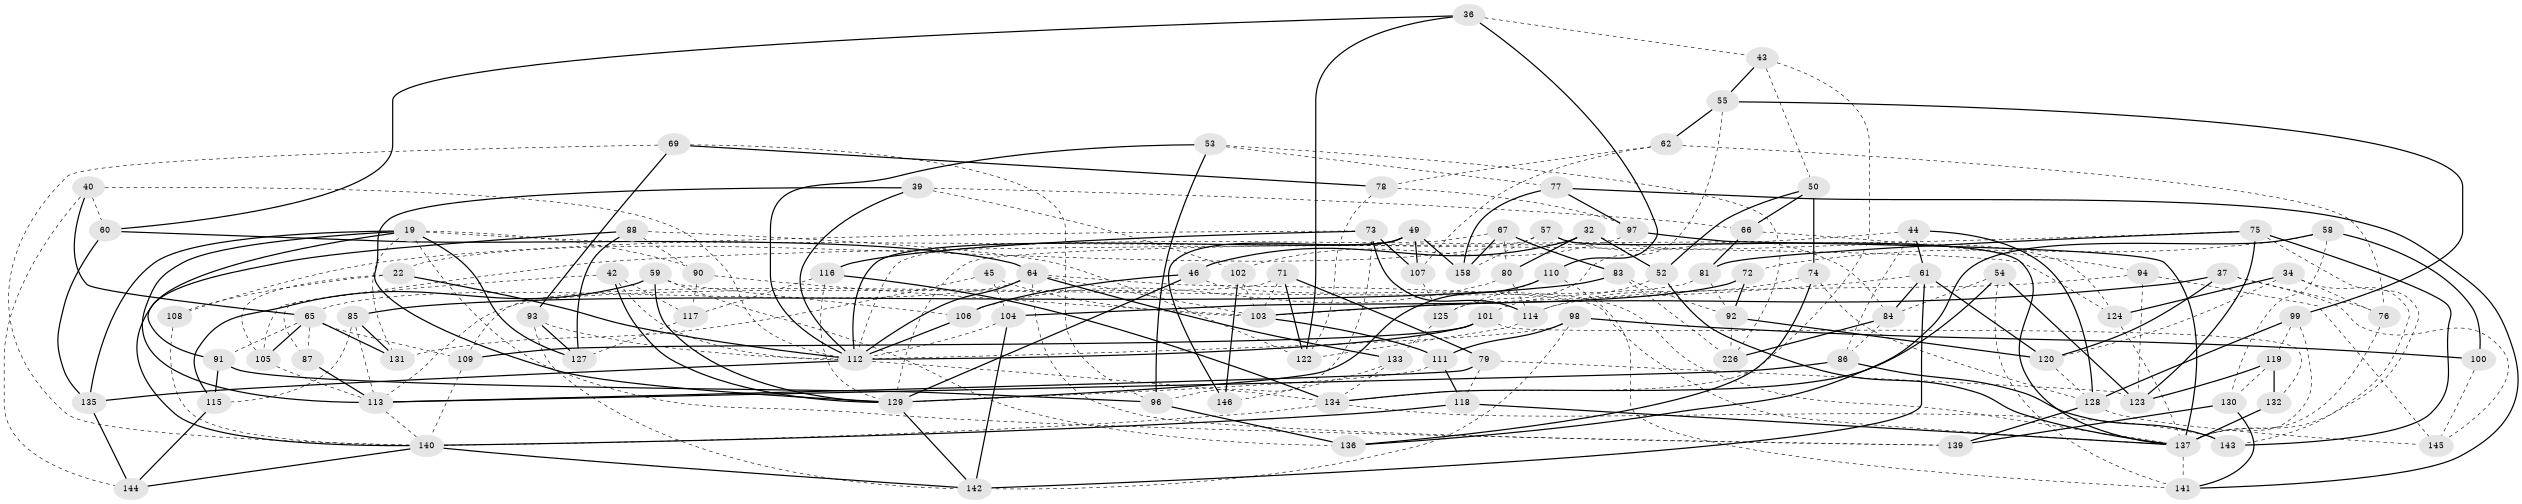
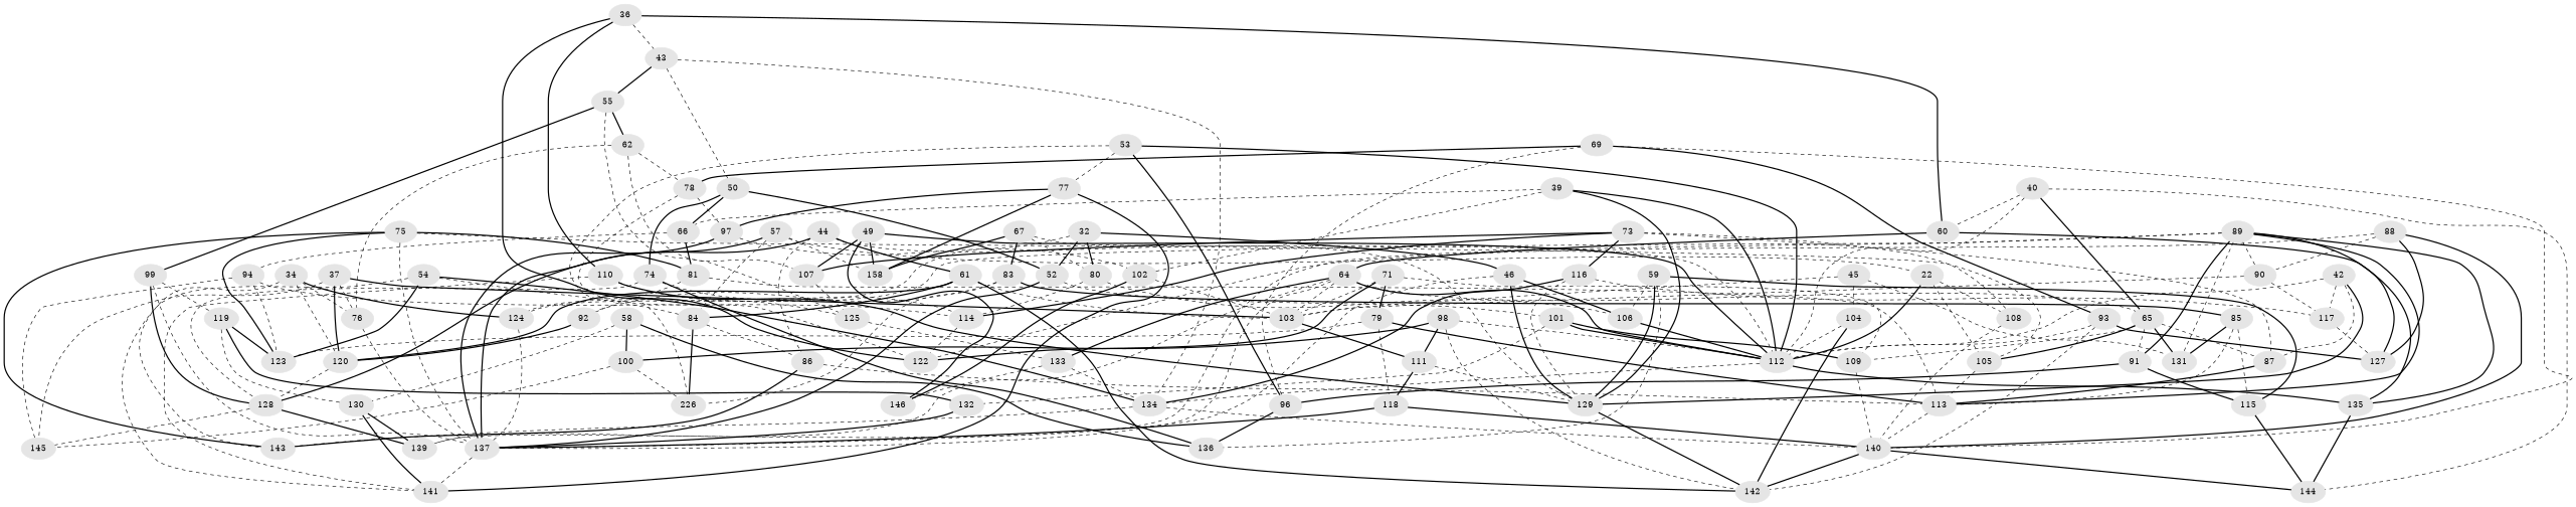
  graph {
    node [color=gray90 style=filled]
    edge [style=dashed]
    32
    46
    52
    80
    124
    129 [super="+38"]
    106
    137 [super="+9+63+10+121"]
    101
    114 [super="+16"]
    34
    76
    120 [super="+20"]
    143
    128 [super="+23"]
    36
    43
    60
    110
    122 [super="+51"]
    50
    55
    134 [super="+17+47"]
    64 [super="+25+26"]
    135
    141 [super="+95"]
    125
    37
    103 [super="+13"]
    145
    111
    39
    66
    102
    112 [super="+1+48+11+14+30+33"]
    81
    94
    146
    142 [super="+41"]
    40
    65 [super="+8+12"]
    144
    87
    131
    91
    105
    109
    42
    117
    113 [super="+15+29"]
    127
    74
    62
    99
    140 [super="+7+27+19"]
    61 [super="+24"]
    84
    44
    86
    139
    45
    104 [super="+56"]
    49
    107
    n65 [label=158]
    136
    132
    53
    77
    96
    n71 [label=226]
    97 [super="+70"]
    123 [super="+2"]
    54
    78
    119
    133
    57
    n79 [label=22]
    108
    58
-   72
    100
    130
    92
    59
    115
    67
    83
    85
    69
    93
    71
    79
    118
    73 [super="+28"]
    116
    75 [super="+68"]
    88
    90
-   89 [super="+22+31" label=19]
+   89 [super="+22+31"]
    98
    32 -- 46 [style=bold]
    32 -- 52 [style=bold]
    32 -- 80 [style=bold]
    32 -- 124
    46 -- 129 [style=bold]
    46 -- 106 [style=bold]
    46 -- 137
    52 -- 137 [style=bold]
    52 -- 101
    80 -- 106
    80 -- 114
    124 -- 137
    129 -- 142 [style=bold weight=2]
    106 -- 112 [style=bold]
    137 -- 141 [weight=2]
    101 -- 112 [style=bold]
    101 -- 109 [style=bold]
    101 -- 132
    114 -- 122 [weight=2]
    34 -- 124 [style=bold]
    34 -- 76
    34 -- 120
    34 -- 143
    76 -- 137
    120 -- 128
    128 -- 145
    128 -- 139 [style=bold]
    36 -- 43
    36 -- 60 [style=bold]
    36 -- 110 [style=bold]
    36 -- 122 [style=bold]
    43 -- 50
    43 -- 55 [style=bold]
    43 -- 134
    60 -- 64 [style=bold]
    60 -- 135 [style=bold]
    110 -- 129 [style=bold]
    110 -- 141
    110 -- 125
    50 -- 52 [style=bold]
    50 -- 66 [style=bold]
    50 -- 74 [style=bold]
    55 -- 125
    55 -- 62 [style=bold]
    55 -- 99 [style=bold]
    134 -- 143
    134 -- 140 [weight=2]
    64 -- 137
    64 -- 103
    64 -- 112 [style=bold]
    64 -- 65 [weight=2]
    64 -- 139
    64 -- 133 [style=bold]
    135 -- 144 [style=bold]
    125 -- 133
    37 -- 76
    37 -- 120 [style=bold]
    37 -- 103 [style=bold]
    37 -- 145
    103 -- 111 [style=bold]
    111 -- 129
    111 -- 118 [style=bold]
    39 -- 129 [style=bold]
    39 -- 66
    39 -- 102
    39 -- 112 [style=bold]
    66 -- 81 [style=bold]
    66 -- 94
    102 -- 103
    102 -- 146 [style=bold]
    112 -- 134
    112 -- 135 [style=bold]
    81 -- 113
    81 -- 92
    94 -- 114
    94 -- 145
    94 -- 123
    40 -- 60
    40 -- 112
    40 -- 65 [style=bold]
    40 -- 144
    65 -- 87
    65 -- 131 [style=bold]
    65 -- 91
    65 -- 105 [style=bold]
    65 -- 109
    87 -- 113 [style=bold]
    91 -- 96 [style=bold]
    91 -- 115 [style=bold]
    105 -- 113
    109 -- 140
    42 -- 129 [style=bold]
    42 -- 112
    42 -- 87
    42 -- 117
    117 -- 127
    113 -- 140
    74 -- 114
    74 -- 128
    74 -- 136 [style=bold]
    62 -- 76
    62 -- 107
    62 -- 78
    99 -- 137
    99 -- 128 [style=bold]
    99 -- 119
    140 -- 142 [style=bold]
    140 -- 144 [style=bold]
    61 -- 120 [style=bold weight=2]
    61 -- 103
    61 -- 142 [style=bold]
    61 -- 84 [style=bold]
    84 -- 86
    84 -- n71 [style=bold]
    44 -- 129
    44 -- 128 [style=bold]
    44 -- 61 [style=bold]
    44 -- 86
    86 -- 143 [style=bold]
-   86 -- 113 [style=bold]
+   86 -- 113
    45 -- 103
    45 -- 131
    45 -- 104 [weight=2]
    104 -- 112 [weight=2]
    104 -- 142 [style=bold weight=2]
    49 -- 112 [style=bold]
    49 -- 146 [style=bold]
    49 -- 107 [style=bold]
    49 -- n65 [style=bold]
    107 -- 125
    132 -- 137 [style=bold weight=2]
    53 -- 112 [style=bold]
    53 -- 77
    53 -- 96 [style=bold]
    53 -- n71
    77 -- 141 [style=bold]
    77 -- n65 [style=bold]
    77 -- 97 [style=bold]
    96 -- 136 [style=bold]
    97 -- 137 [style=bold weight=3]
    97 -- 102
    54 -- 134 [style=bold]
    54 -- 141
    54 -- 84
    54 -- 123 [style=bold]
    78 -- 122
    78 -- 97
    119 -- 132 [style=bold]
    119 -- 123 [style=bold]
    119 -- 130
    133 -- 134
    133 -- 146
    57 -- 137 [style=bold]
    57 -- 84
    57 -- n65
    57 -- n79
    n79 -- 112 [style=bold]
    n79 -- 105
    n79 -- 108
    108 -- 140
    58 -- 136 [style=bold]
-   58 -- 72
    58 -- 100 [style=bold]
    58 -- 130
-   72 -- 104 [style=bold weight=2]
-   72 -- 92 [style=bold]
    100 -- 145
-   92 -- n71
+   100 -- n71
    130 -- 141 [style=bold]
    130 -- 139 [style=bold]
    92 -- 120 [style=bold]
    59 -- 129 [style=bold]
    59 -- 106
    59 -- 136
    59 -- 115 [style=bold]
    115 -- 144 [style=bold]
    67 -- 80
    67 -- 112
    67 -- n65 [style=bold]
    67 -- 83 [style=bold]
    83 -- n71
    83 -- 92
    83 -- 85 [style=bold]
    85 -- 131 [style=bold]
    85 -- 113
    85 -- 115
    69 -- 140
    69 -- 96
    69 -- 78 [style=bold]
    69 -- 93 [style=bold]
    93 -- 112
    93 -- 142
    93 -- 127 [style=bold]
    71 -- 122 [style=bold]
    71 -- 103
    71 -- 109
    71 -- 79 [style=bold]
    79 -- 113 [style=bold]
    79 -- 123
    79 -- 118
    118 -- 137 [style=bold]
    118 -- 140 [style=bold]
    73 -- 114 [style=bold]
-   73 -- 96
+   73 -- 87
    73 -- 107 [style=bold]
    73 -- 108 [weight=2]
    73 -- 116 [style=bold]
    116 -- 129
    116 -- 134 [style=bold]
    116 -- 117
    75 -- 137
    75 -- 143 [style=bold]
    75 -- 81 [style=bold]
    75 -- 105
    75 -- 123 [style=bold weight=2]
    88 -- 122
    88 -- 127 [style=bold]
    88 -- 140 [style=bold]
    88 -- 90
    90 -- 103
    90 -- 117
    89 -- 124
    89 -- 135 [style=bold]
    89 -- 131
    89 -- 91 [style=bold]
    89 -- 113 [style=bold]
    89 -- 127 [style=bold]
    89 -- 139
    89 -- 90
    98 -- 111 [style=bold]
    98 -- 112
    98 -- 142
    98 -- 100 [style=bold]
  }
